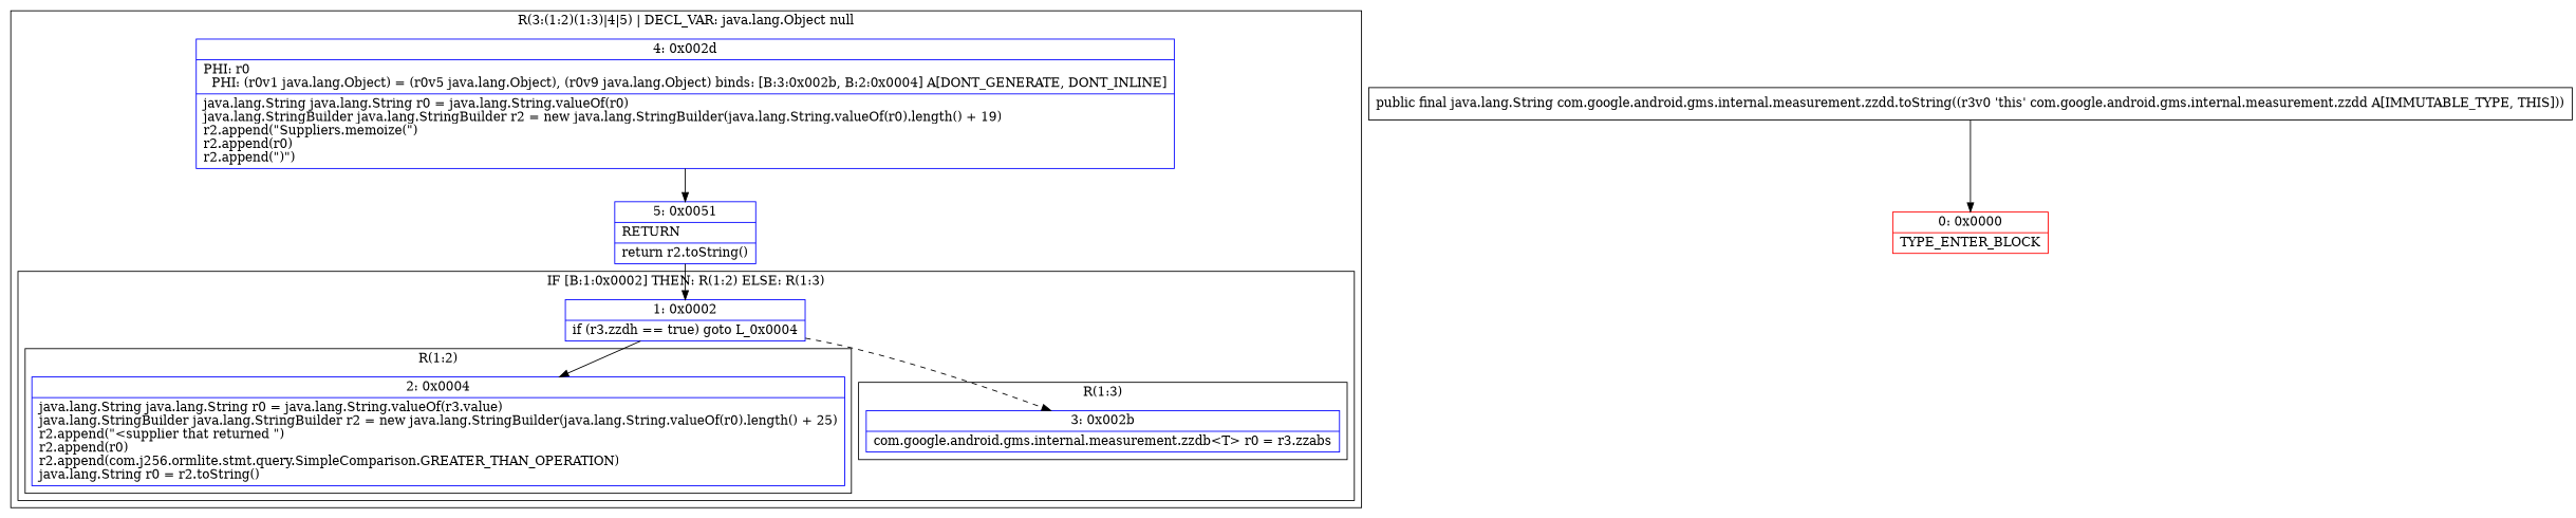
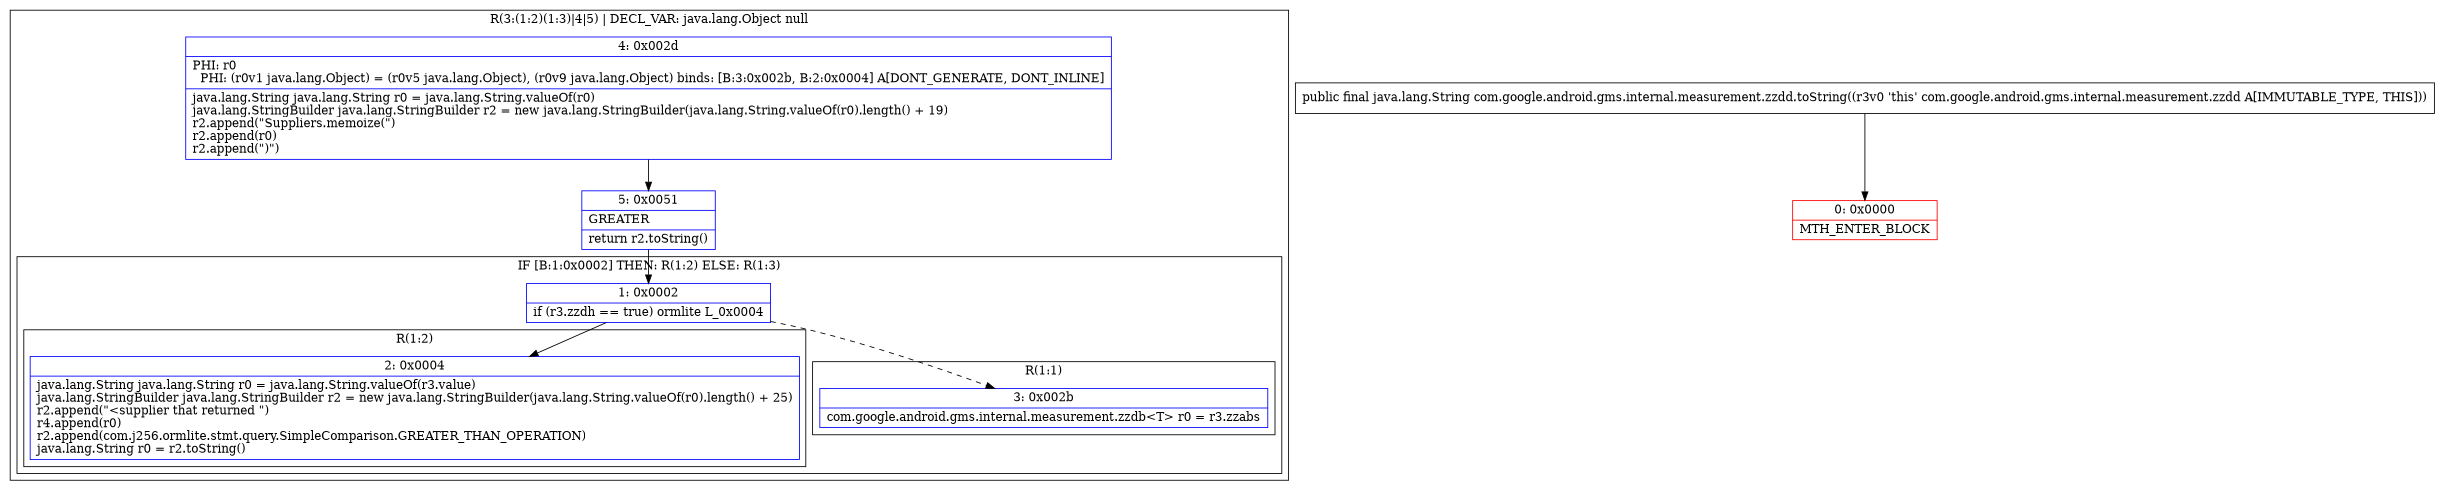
  digraph {
    node [color=blue shape=record]
-   n1 [label="{2\:\ 0x0004|java.lang.String java.lang.String r0 = java.lang.String.valueOf(r3.value)\ljava.lang.StringBuilder java.lang.StringBuilder r2 = new java.lang.StringBuilder(java.lang.String.valueOf(r0).length() + 25)\lr2.append(\"\<supplier that returned \")\lr2.append(r0)\lr2.append(com.j256.ormlite.stmt.query.SimpleComparison.GREATER_THAN_OPERATION)\ljava.lang.String r0 = r2.toString()\l}"]
+   n1 [label="{2\:\ 0x0004|java.lang.String java.lang.String r0 = java.lang.String.valueOf(r3.value)\ljava.lang.StringBuilder java.lang.StringBuilder r2 = new java.lang.StringBuilder(java.lang.String.valueOf(r0).length() + 25)\lr2.append(\"\<supplier that returned \")\lr4.append(r0)\lr2.append(com.j256.ormlite.stmt.query.SimpleComparison.GREATER_THAN_OPERATION)\ljava.lang.String r0 = r2.toString()\l}"]
    n2 [label="{3\:\ 0x002b|com.google.android.gms.internal.measurement.zzdb\<T\> r0 = r3.zzabs\l}"]
-   n3 [label="{1\:\ 0x0002|if (r3.zzdh == true) goto L_0x0004\l}"]
+   n3 [label="{1\:\ 0x0002|if (r3.zzdh == true) ormlite L_0x0004\l}"]
    n4 [label="{4\:\ 0x002d|PHI: r0 \l  PHI: (r0v1 java.lang.Object) = (r0v5 java.lang.Object), (r0v9 java.lang.Object) binds: [B:3:0x002b, B:2:0x0004] A[DONT_GENERATE, DONT_INLINE]\l|java.lang.String java.lang.String r0 = java.lang.String.valueOf(r0)\ljava.lang.StringBuilder java.lang.StringBuilder r2 = new java.lang.StringBuilder(java.lang.String.valueOf(r0).length() + 19)\lr2.append(\"Suppliers.memoize(\")\lr2.append(r0)\lr2.append(\")\")\l}"]
-   n5 [label="{5\:\ 0x0051|RETURN\l|return r2.toString()\l}"]
-   n6 [color=red label="{0\:\ 0x0000|TYPE_ENTER_BLOCK\l}"]
+   n5 [label="{5\:\ 0x0051|GREATER\l|return r2.toString()\l}"]
+   n6 [color=red label="{0\:\ 0x0000|MTH_ENTER_BLOCK\l}"]
    n7 [label="{public final java.lang.String com.google.android.gms.internal.measurement.zzdd.toString((r3v0 'this' com.google.android.gms.internal.measurement.zzdd A[IMMUTABLE_TYPE, THIS])) }" color=""]
    subgraph cluster_1 {
      label="R(3:(1:2)(1:3)|4|5) | DECL_VAR: java.lang.Object null\l"
      n4
      n5
      subgraph cluster_2 {
        label="IF [B:1:0x0002] THEN: R(1:2) ELSE: R(1:3)"
        n3
        subgraph cluster_3 {
          label="R(1:2)"
          n1
        }
        subgraph cluster_4 {
-         label="R(1:3)"
+         label="R(1:1)"
          n2
        }
      }
    }
    n3 -> n1
    n3 -> n2 [style=dashed]
    n4 -> n5
    n5 -> n3
    n7 -> n6
  }
